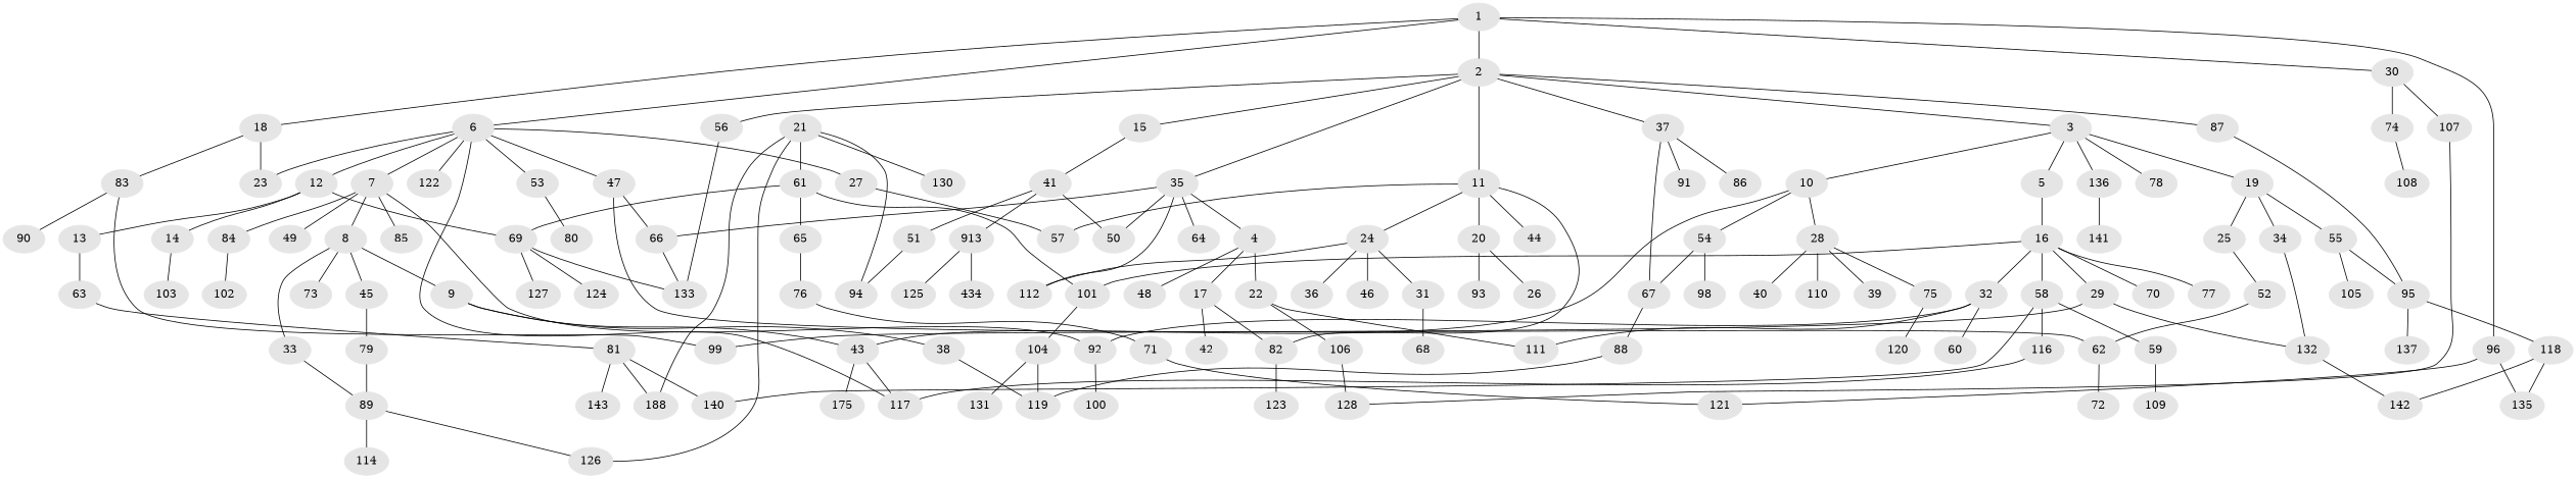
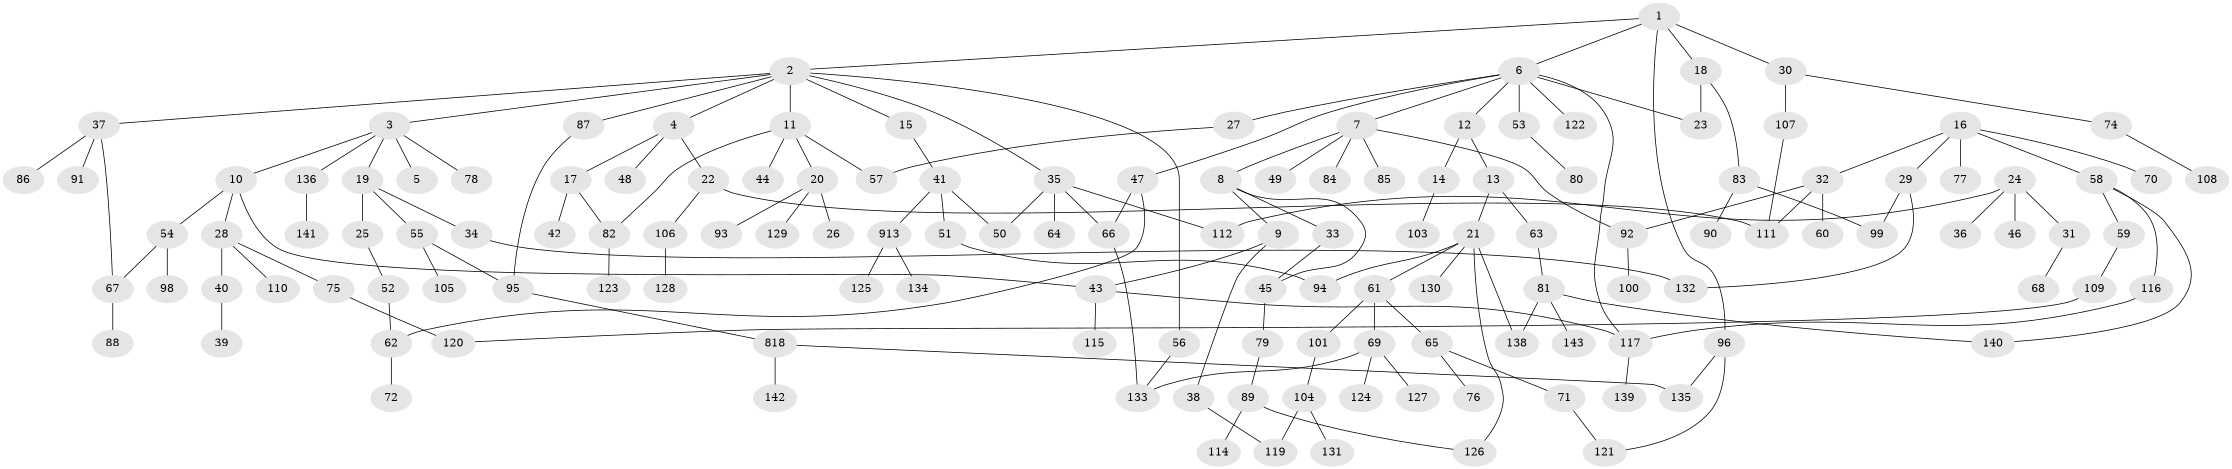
  graph {
    node [color=gray90 style=filled]
    1
    2
    6
    18
    30
    96
    3
    4
    11
    15
    35
    37
    56
    87
    7
    12
    23
    27
    47
    53
    117
    122
    83
    74
    107
    121
    135
    5
    10
    19
    78
    136
    17
    22
    48
    20
    24
    44
    57
    82
    41
    112
    50
    64
    66
    67
    86
    91
    133
    95
    16
    43
    28
    54
    25
    34
    55
    141
    42
    106
    111
    29
    32
    58
    70
    77
    101
    8
    49
    84
    85
    92
    13
    14
    69
    62
    80
+   139
    9
    33
    45
-   73
-   102
    100
    38
    79
    119
-   115 [label=175]
+   115
    39
    40
    75
    110
    98
    26
    93
+   129
    31
    36
    46
    123
    21
    63
    103
    127
    124
    61
    94
    126
    130
-   138 [label=188]
+   138
    81
    51
    n113 [label=913]
    99
    132
    60
    59
    116
    140
    104
    90
    52
    105
    65
    128
    68
    120
    142
    108
    88
    125
-   134 [label=434]
+   134
    89
    72
-   118
-   137
+   118 [label=818]
    109
    71
    76
    143
    114
    131
    1 -- 2
    1 -- 6
    1 -- 18
    1 -- 30
    1 -- 96
    2 -- 3
-   35 -- 4
+   2 -- 4
    2 -- 11
    2 -- 15
    2 -- 35
    2 -- 37
    2 -- 56
    2 -- 87
    6 -- 7
    6 -- 12
    6 -- 23
    6 -- 27
    6 -- 47
    6 -- 53
    6 -- 117
    6 -- 122
    18 -- 23
    18 -- 83
    30 -- 74
    30 -- 107
    96 -- 121
    96 -- 135
    3 -- 5
    3 -- 10
    3 -- 19
    3 -- 78
    3 -- 136
    4 -- 17
    4 -- 22
    4 -- 48
    11 -- 20
-   11 -- 24
    11 -- 44
    11 -- 57
    11 -- 82
    15 -- 41
    35 -- 112
    35 -- 50
    35 -- 64
    35 -- 66
    37 -- 67
    37 -- 86
    37 -- 91
    56 -- 133
    87 -- 95
    7 -- 8
    7 -- 49
    7 -- 84
    7 -- 85
    7 -- 92
    12 -- 13
    12 -- 14
-   12 -- 69
    27 -- 57
    47 -- 66
    47 -- 62
    53 -- 80
+   117 -- 139
    83 -- 99
    83 -- 90
    74 -- 108
-   107 -- 128
-   5 -- 16
+   107 -- 111
    10 -- 43
    10 -- 28
    10 -- 54
    19 -- 25
    19 -- 34
    19 -- 55
    136 -- 141
    17 -- 82
    17 -- 42
    22 -- 106
    22 -- 111
    20 -- 26
    20 -- 93
+   20 -- 129
    24 -- 112
    24 -- 31
    24 -- 36
    24 -- 46
    82 -- 123
    41 -- 50
    41 -- 51
    41 -- n113
    66 -- 133
    67 -- 88
    95 -- 118
-   95 -- 137
    16 -- 29
    16 -- 32
    16 -- 58
    16 -- 70
    16 -- 77
-   16 -- 101
    43 -- 117
    43 -- 115
-   28 -- 39
+   40 -- 39
    28 -- 40
    28 -- 75
    28 -- 110
    54 -- 67
    54 -- 98
    25 -- 52
    34 -- 132
    55 -- 95
    55 -- 105
    106 -- 128
    29 -- 99
    29 -- 132
    32 -- 111
    32 -- 92
    32 -- 60
    58 -- 59
    58 -- 116
    58 -- 140
    101 -- 104
    8 -- 9
    8 -- 33
    8 -- 45
-   8 -- 73
-   84 -- 102
    92 -- 100
+   13 -- 21
    13 -- 63
    14 -- 103
    69 -- 133
    69 -- 127
    69 -- 124
    62 -- 72
    9 -- 43
    9 -- 38
-   33 -- 89
+   33 -- 45
    45 -- 79
    38 -- 119
    79 -- 89
    75 -- 120
    31 -- 68
    21 -- 61
    21 -- 94
    21 -- 126
    21 -- 130
    21 -- 138
    63 -- 81
    61 -- 101
    61 -- 69
    61 -- 65
    81 -- 138
    81 -- 140
    81 -- 143
    51 -- 94
    n113 -- 125
    n113 -- 134
-   132 -- 142
    59 -- 109
    116 -- 117
    104 -- 119
    104 -- 131
    52 -- 62
-   76 -- 71
+   65 -- 71
    65 -- 76
-   88 -- 119
    89 -- 126
    89 -- 114
    118 -- 135
    118 -- 142
+   109 -- 120
    71 -- 121
  }
